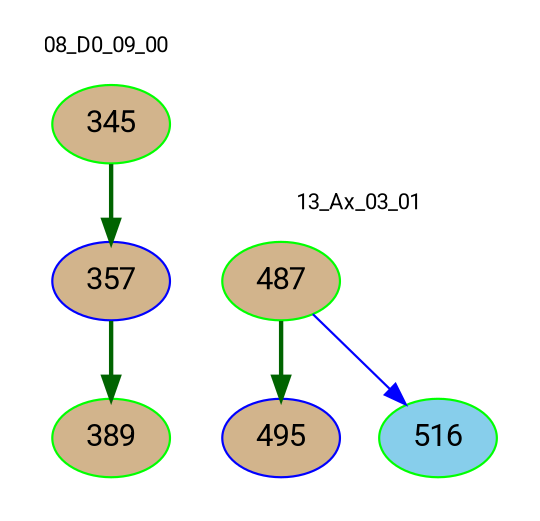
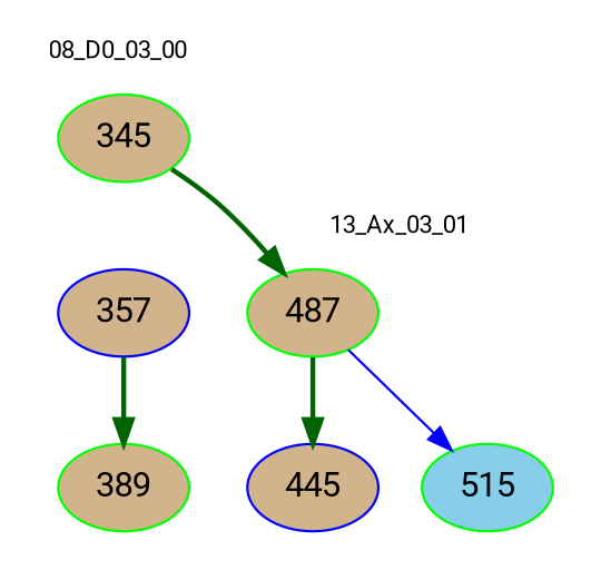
  digraph {
    fontname=Roboto
    node [color=green fillcolor=tan fontname=Roboto style=filled]
    edge [color=darkgreen fontname=Roboto style=bold]
    n1 [label=487]
-   n2 [color=blue label=495]
-   n3 [fillcolor=skyblue label=516]
+   n2 [color=blue label=445]
+   n3 [fillcolor=skyblue label=515]
    n4 [label=345]
    n5 [color=blue label=357]
    n6 [label=389]
    subgraph cluster_1 {
      color=white
      fontsize=10
      label="13_Ax_03_01"
      n1
      n2
      n3
    }
    subgraph cluster_2 {
      color=white
      fontsize=10
-     label="08_D0_09_00"
+     label="08_D0_03_00"
      n4
      n5
      n6
    }
    n1 -> n2
    n1 -> n3 [color=blue style=solid]
-   n4 -> n5
+   n4 -> n1
    n5 -> n6
  }
